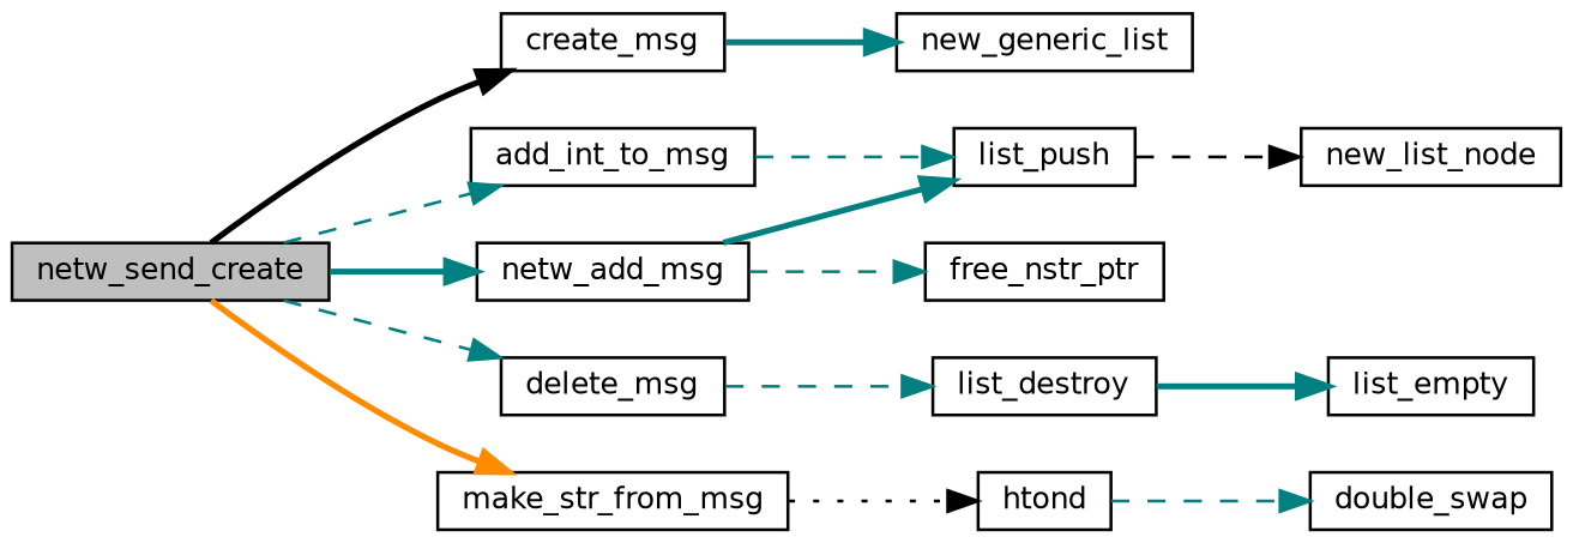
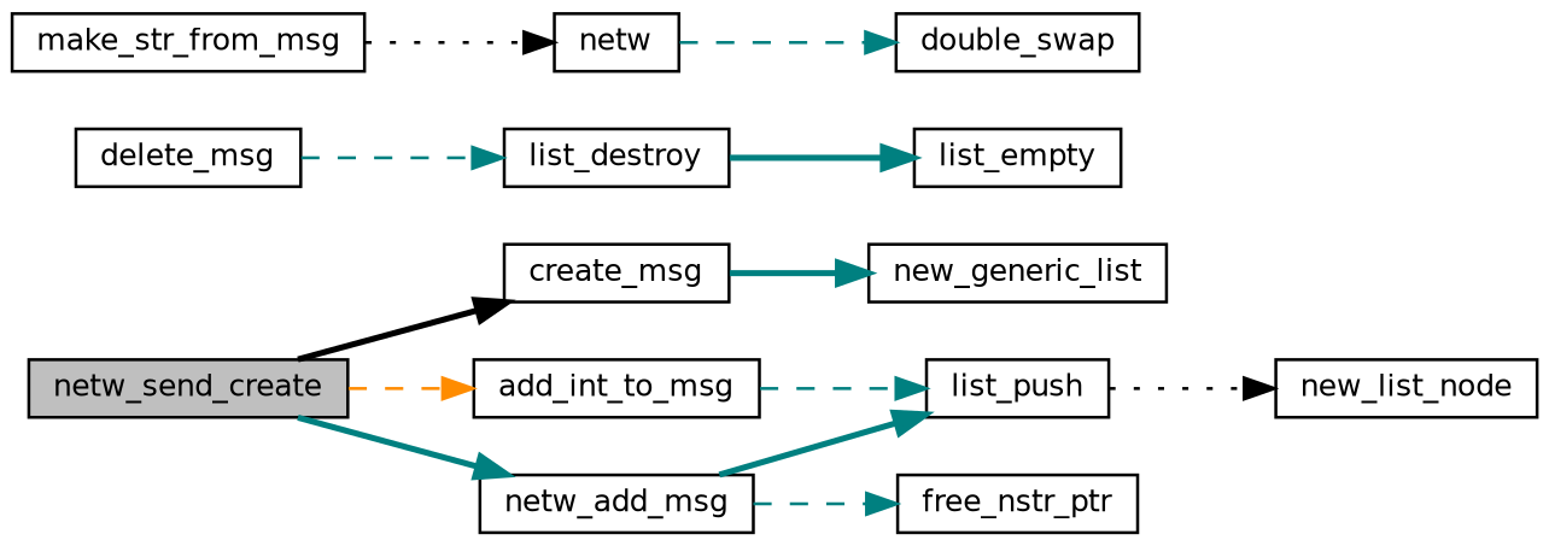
  digraph {
    rankdir=LR
    node [color=black fillcolor=white fontname=Helvetica fontsize=10 shape=record style=filled]
    edge [color=teal fontname=Helvetica fontsize=10 labelfontname=Helvetica labelfontsize=10 style=dashed]
    n1 [fillcolor=grey75 fontcolor=black height=0.2 label=netw_send_create width=0.4]
    n2 [height=0.2 label=add_int_to_msg width=0.4]
    n3 [height=0.2 label=create_msg width=0.4]
    n4 [height=0.2 label=delete_msg width=0.4]
    n5 [height=0.2 label=make_str_from_msg width=0.4]
    n6 [height=0.2 label=netw_add_msg width=0.4]
    n7 [height=0.2 label=list_push width=0.4]
    n8 [height=0.2 label=new_generic_list width=0.4]
    n9 [height=0.2 label=list_destroy width=0.4]
-   n10 [height=0.2 label=htond width=0.4]
+   n10 [height=0.2 label=netw width=0.4]
    n11 [height=0.2 label=free_nstr_ptr width=0.4]
    n12 [height=0.2 label=new_list_node width=0.4]
    n13 [height=0.2 label=list_empty width=0.4]
    n14 [height=0.2 label=double_swap width=0.4]
-   n1 -> n2
+   n1 -> n2 [color=darkorange]
    n1 -> n3 [color=black style=bold]
-   n1 -> n4
-   n1 -> n5 [color=darkorange style=bold]
    n1 -> n6 [style=bold]
    n2 -> n7
    n3 -> n8 [style=bold]
    n4 -> n9
    n5 -> n10 [color=black style=dotted]
    n6 -> n7 [style=bold]
    n6 -> n11
-   n7 -> n12 [color=black]
+   n7 -> n12 [color=black style=dotted]
    n9 -> n13 [style=bold]
    n10 -> n14
  }
